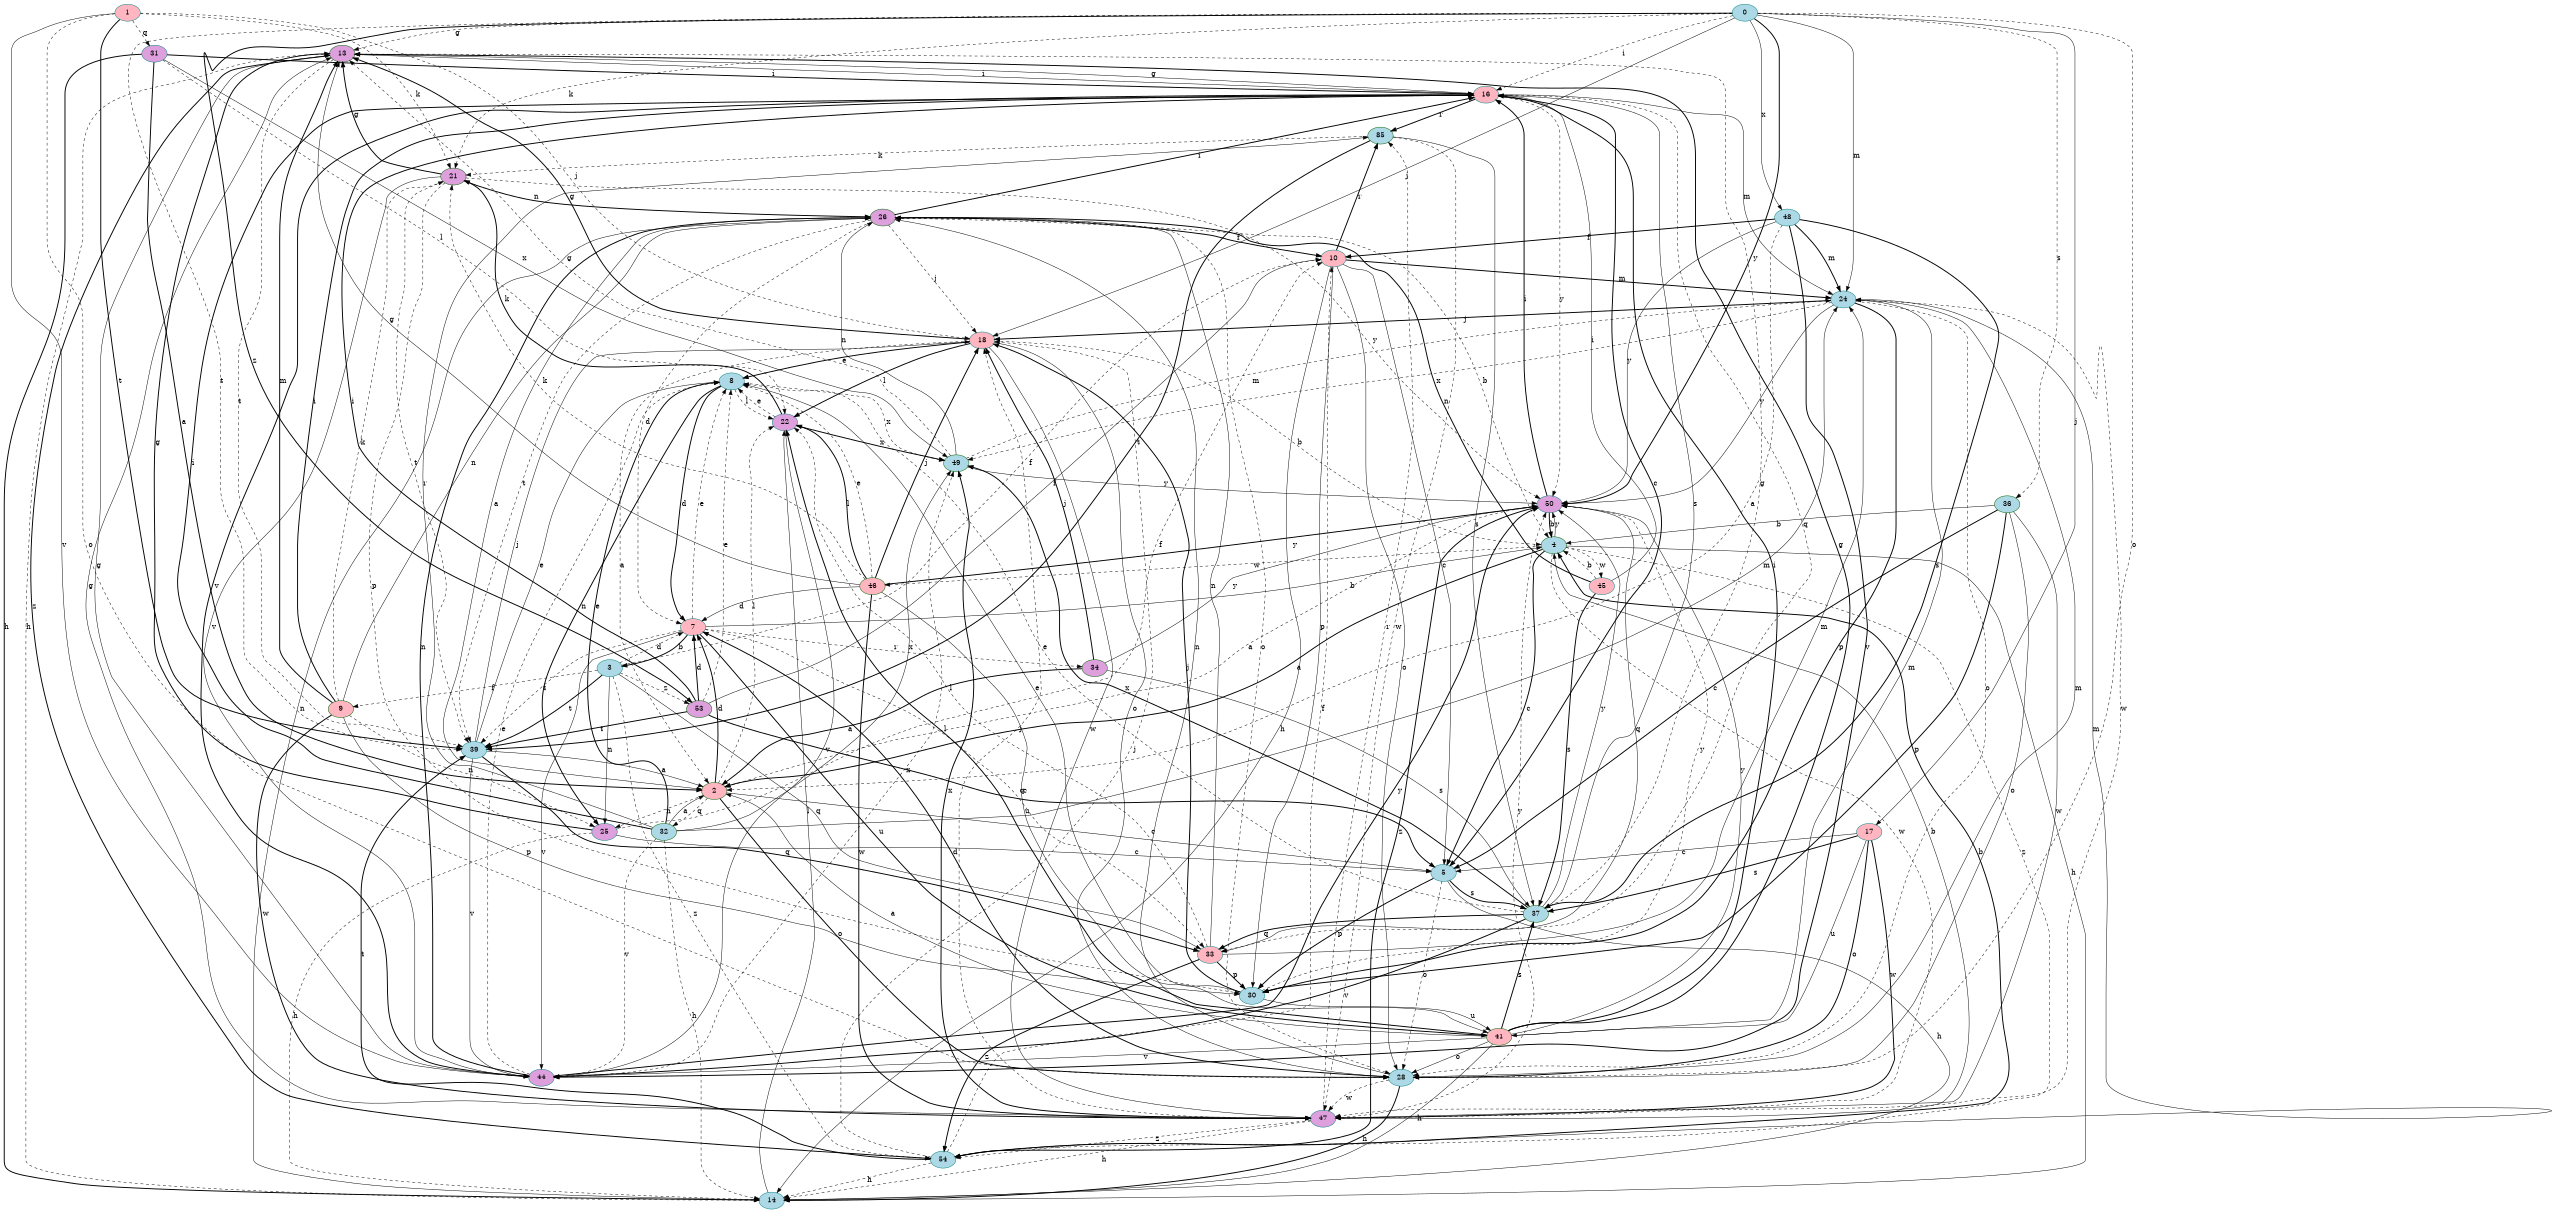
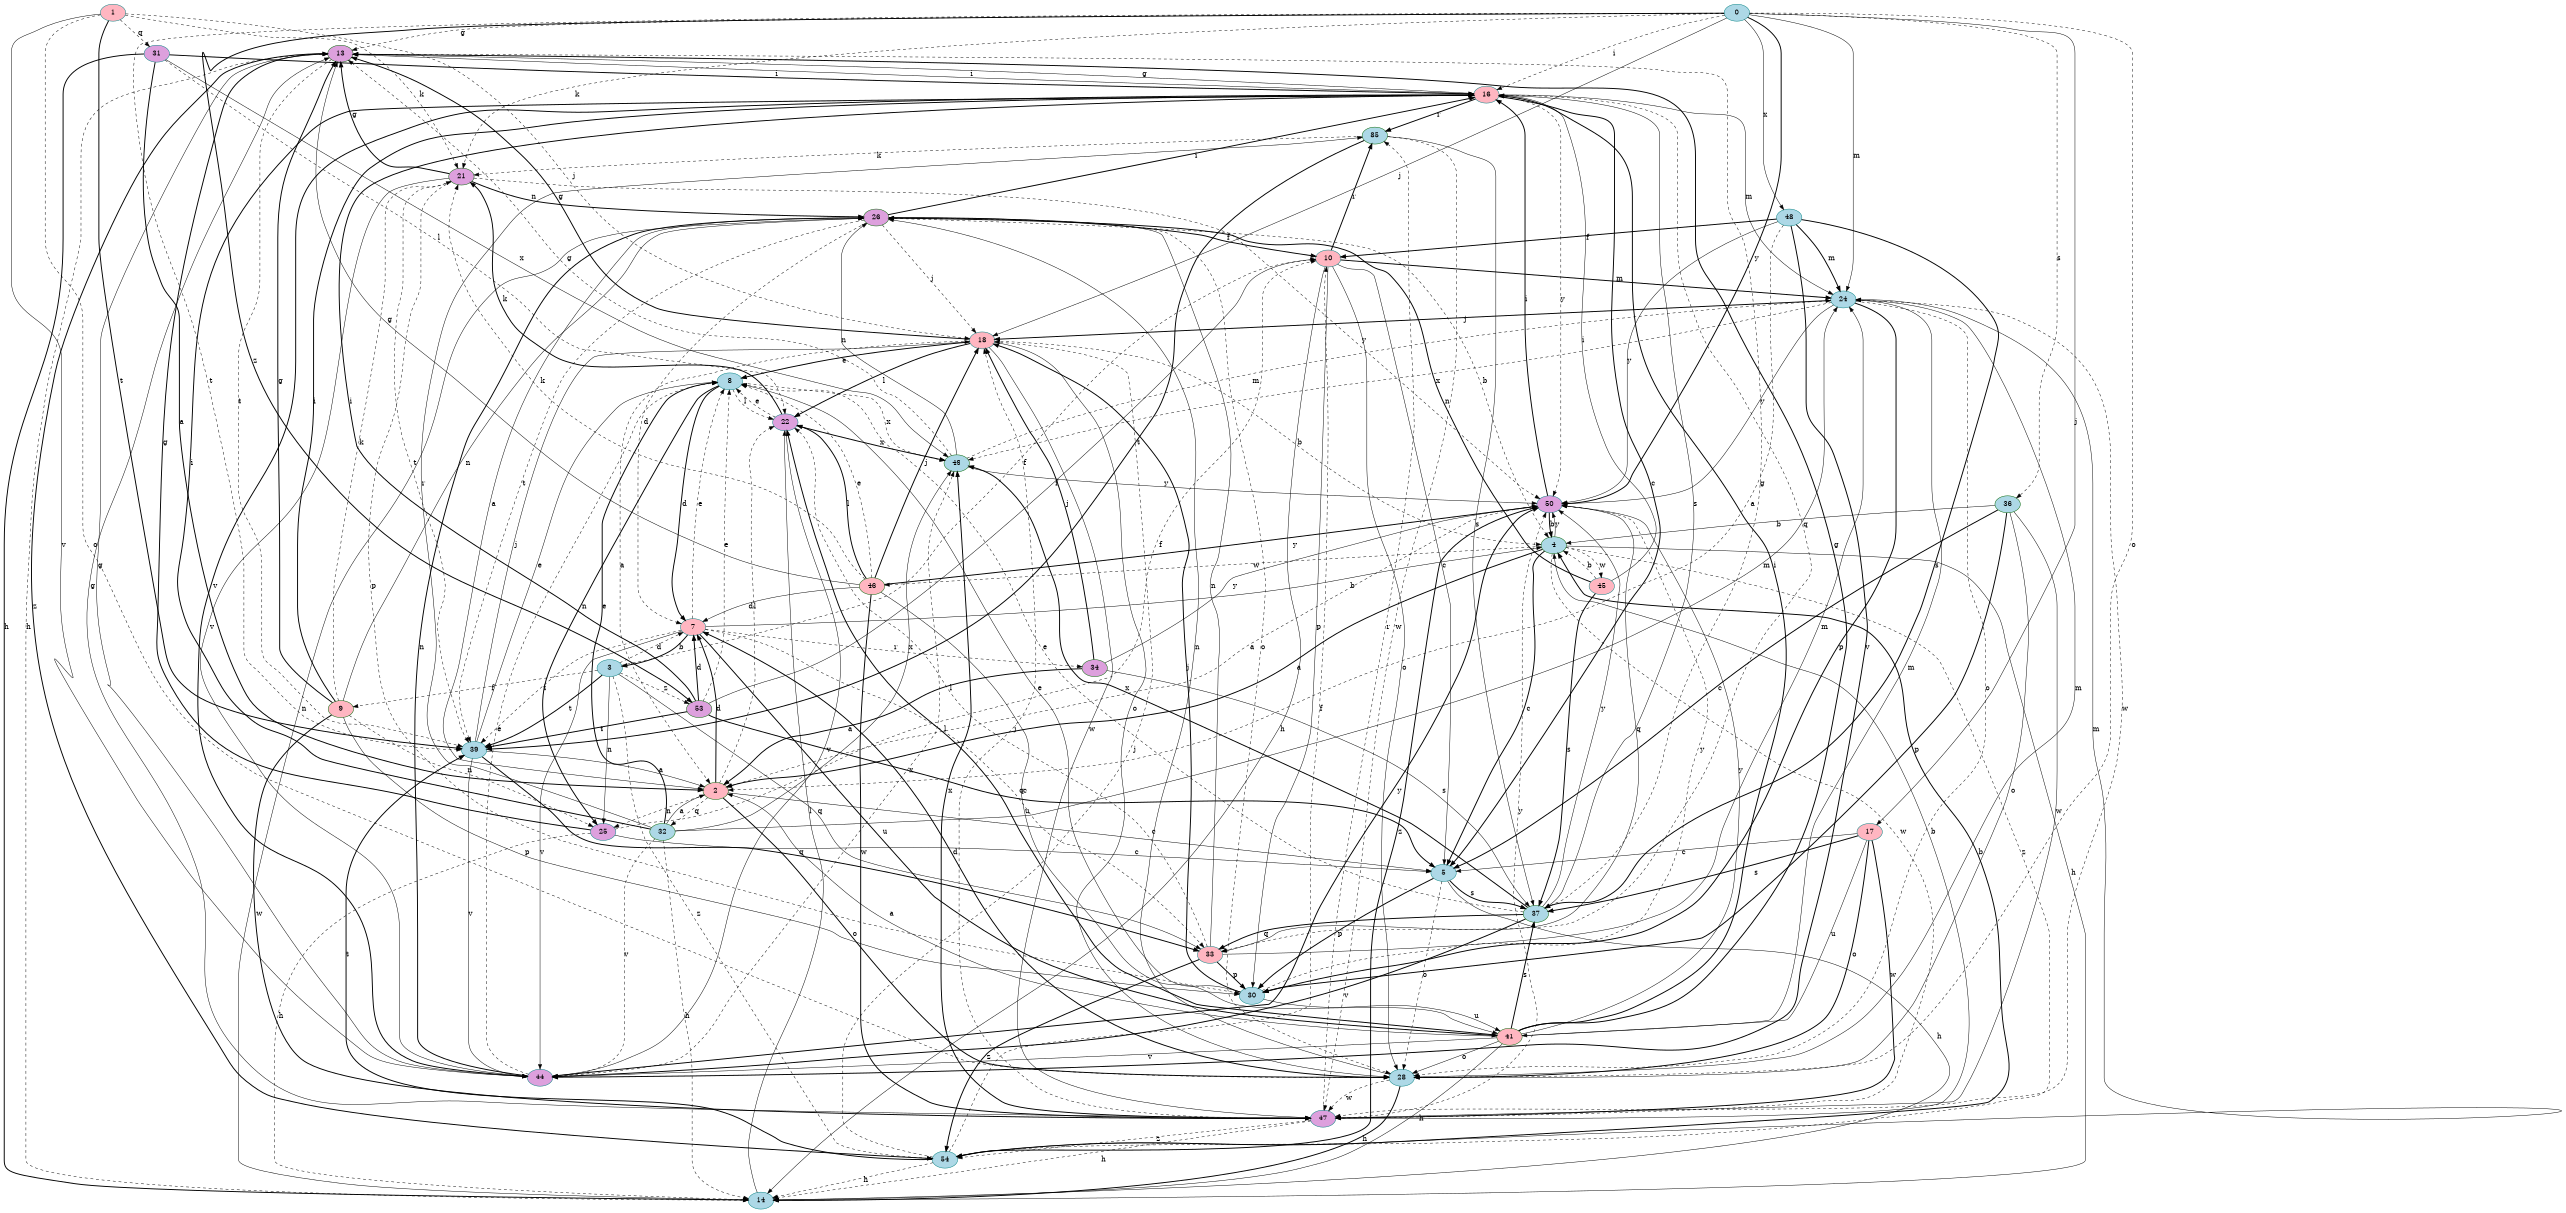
  strict digraph {
    node [color=teal fillcolor=lightblue style=filled]
    edge [style=bold]
    13 [color=darkgreen fillcolor=plum]
    0
    16 [fillcolor=lightpink]
    17 [fillcolor=lightpink]
    18 [fillcolor=lightpink]
    21 [color=darkgreen fillcolor=plum]
    24
    28
    36 [color=darkgreen]
    39
    48
    50 [fillcolor=plum]
    53 [color=darkgreen fillcolor=plum]
    54
    14
    44 [fillcolor=plum]
    5
    33 [fillcolor=lightpink]
    37 [color=darkgreen]
    n20 [color=darkgreen label=85]
    47 [fillcolor=plum]
    n22 [color=darkgreen fillcolor=lightpink label=41]
    2 [color=darkgreen fillcolor=lightpink]
    22 [fillcolor=plum]
    4 [color=darkgreen]
    8
    30
    26 [color=darkgreen fillcolor=plum]
    49 [color=darkgreen]
    7 [fillcolor=lightpink]
    10 [fillcolor=lightpink]
    1 [fillcolor=lightpink]
    31 [fillcolor=plum]
    25 [fillcolor=plum]
    32 [color=darkgreen]
    3
    34 [color=darkgreen fillcolor=plum]
    9 [color=darkgreen fillcolor=lightpink]
    45 [fillcolor=lightpink]
    46 [color=darkgreen fillcolor=lightpink]
    13 -> 16 [label=i style=solid]
    13 -> 39 [label=t style=dashed]
    13 -> 54 [label=z]
    13 -> 14 [label=h style=dashed]
    0 -> 13 [label=g style=dashed]
    0 -> 16 [label=i style=dashed]
    0 -> 17 [label=j style=solid]
    0 -> 18 [label=j style=solid]
    0 -> 21 [label=k style=dashed]
    0 -> 24 [label=m style=solid]
    0 -> 28 [label=o style=dashed]
    0 -> 36 [label=s style=dashed]
    0 -> 39 [label=t style=dashed]
    0 -> 48 [label=x style=solid]
    0 -> 50 [label=y]
    0 -> 53 [label=z]
    16 -> 13 [label=g style=solid]
    16 -> 24 [label=m style=solid]
    16 -> 50 [label=y style=dashed]
    16 -> 44 [label=v]
    16 -> 5 [label=c]
    16 -> 33 [label=q style=dashed]
    16 -> 37 [label=s style=solid]
    16 -> n20 [label=r]
    17 -> 28 [label=o]
    17 -> 5 [label=c style=solid]
    17 -> 37 [label=s]
    17 -> 47 [label=w]
    17 -> n22 [label=u style=solid]
    18 -> 13 [label=g]
    18 -> 28 [label=o style=solid]
    18 -> 47 [label=w style=solid]
    18 -> 2 [label=a style=dashed]
    18 -> 22 [label=l]
    18 -> 4 [label=b style=dashed]
    18 -> 8 [label=e]
    21 -> 13 [label=g]
    21 -> 39 [label=t style=dashed]
    21 -> 50 [label=y style=dashed]
    21 -> 44 [label=v style=solid]
    21 -> 30 [label=p style=dashed]
    21 -> 26 [label=n]
    24 -> 18 [label=j]
    24 -> 28 [label=o style=dashed]
    24 -> 50 [label=y style=solid]
    24 -> 47 [label=w style=dashed]
    24 -> 30 [label=p]
    24 -> 49 [label=x style=dashed]
    28 -> 24 [label=m style=solid]
    28 -> 14 [label=h]
    28 -> 47 [label=w style=dashed]
    28 -> 26 [label=n style=solid]
    28 -> 7 [label=d]
    36 -> 28 [label=o style=solid]
    36 -> 5 [label=c]
    36 -> 47 [label=w style=solid]
    36 -> 4 [label=b style=solid]
    36 -> 30 [label=p]
    39 -> 18 [label=j style=solid]
    39 -> 44 [label=v style=solid]
    39 -> 33 [label=q]
    39 -> 2 [label=a style=solid]
    39 -> 8 [label=e style=solid]
    48 -> 24 [label=m]
    48 -> 50 [label=y style=solid]
    48 -> 44 [label=v]
    48 -> 37 [label=s]
    48 -> 2 [label=a style=dashed]
    48 -> 10 [label=f]
    50 -> 16 [label=i]
    50 -> 54 [label=z]
    50 -> 33 [label=q style=solid]
    50 -> 2 [label=a style=dashed]
    50 -> 4 [label=b]
    53 -> 16 [label=i]
    53 -> 39 [label=t]
    53 -> 5 [label=c]
    53 -> 8 [label=e style=dashed]
    53 -> 7 [label=d]
    53 -> 10 [label=f style=solid]
    54 -> 18 [label=j style=dashed]
    54 -> 24 [label=m style=solid]
    54 -> 39 [label=t]
    54 -> 14 [label=h style=dashed]
    54 -> 4 [label=b]
    54 -> 10 [label=f style=dashed]
    14 -> 22 [label=l style=solid]
    14 -> 26 [label=n style=solid]
    44 -> 13 [label=g style=solid]
    44 -> 50 [label=y]
    44 -> 8 [label=e style=dashed]
    44 -> 26 [label=n]
    44 -> 49 [label=x style=dashed]
    5 -> 28 [label=o style=dashed]
    5 -> 14 [label=h style=solid]
    5 -> 37 [label=s]
    5 -> 30 [label=p]
    33 -> 24 [label=m style=solid]
    33 -> 54 [label=z]
    33 -> 22 [label=l style=dashed]
    33 -> 30 [label=p]
    33 -> 26 [label=n style=solid]
    37 -> 13 [label=g style=dashed]
    37 -> 50 [label=y style=solid]
    37 -> 44 [label=v]
    37 -> 33 [label=q]
    37 -> 8 [label=e style=dashed]
    37 -> 49 [label=x]
    n20 -> 21 [label=k style=dashed]
    n20 -> 39 [label=t]
    n20 -> 37 [label=s style=solid]
    n20 -> 47 [label=w style=dashed]
    47 -> 13 [label=g style=solid]
    47 -> 18 [label=j style=dashed]
    47 -> 50 [label=y style=dashed]
    47 -> 54 [label=z style=dashed]
    47 -> 14 [label=h style=dashed]
    47 -> n20 [label=r style=dashed]
    47 -> 4 [label=b style=solid]
    47 -> 49 [label=x]
    n22 -> 13 [label=g]
    n22 -> 16 [label=i]
    n22 -> 24 [label=m style=solid]
    n22 -> 28 [label=o style=solid]
    n22 -> 50 [label=y style=solid]
    n22 -> 14 [label=h style=solid]
    n22 -> 44 [label=v style=solid]
    n22 -> 37 [label=s]
    n22 -> 2 [label=a style=solid]
    n22 -> 22 [label=l]
    2 -> 28 [label=o]
    2 -> 5 [label=c style=solid]
    2 -> 22 [label=l style=dashed]
    2 -> 7 [label=d]
    2 -> 25 [label=n style=dashed]
    2 -> 32 [label=q style=dashed]
    22 -> 21 [label=k]
    22 -> 44 [label=v style=solid]
    22 -> 8 [label=e style=dashed]
    22 -> 49 [label=x]
    4 -> 50 [label=y style=solid]
    4 -> 54 [label=z style=dashed]
    4 -> 14 [label=h style=solid]
    4 -> 5 [label=c]
    4 -> 47 [label=w style=dashed]
    4 -> 2 [label=a]
    4 -> 45 [label=w style=dashed]
    4 -> 46 [label=w style=dashed]
    8 -> 22 [label=l style=dashed]
    8 -> 49 [label=x style=dashed]
    8 -> 7 [label=d]
    8 -> 25 [label=n]
    30 -> 18 [label=j]
    30 -> 50 [label=y style=dashed]
    30 -> n22 [label=u style=solid]
    30 -> 8 [label=e style=solid]
    26 -> 16 [label=i]
    26 -> 18 [label=j style=dashed]
    26 -> 28 [label=o style=dashed]
    26 -> 39 [label=t style=dashed]
    26 -> 2 [label=a style=solid]
    26 -> 4 [label=b style=dashed]
    26 -> 7 [label=d style=dashed]
    26 -> 10 [label=f]
    49 -> 13 [label=g style=dashed]
    49 -> 24 [label=m style=dashed]
    49 -> 50 [label=y style=solid]
    49 -> 26 [label=n style=solid]
    7 -> 39 [label=t style=dashed]
    7 -> 44 [label=v style=solid]
    7 -> 33 [label=q style=dashed]
    7 -> n22 [label=u]
    7 -> 4 [label=b style=solid]
    7 -> 8 [label=e style=dashed]
    7 -> 3 [label=b]
    7 -> 34 [label=r style=dashed]
    10 -> 24 [label=m]
    10 -> 28 [label=o style=solid]
    10 -> 14 [label=h style=solid]
    10 -> 5 [label=c style=solid]
    10 -> n20 [label=r]
    10 -> 30 [label=p style=solid]
    1 -> 18 [label=j style=dashed]
    1 -> 21 [label=k style=dashed]
    1 -> 28 [label=o style=dashed]
    1 -> 39 [label=t]
    1 -> 44 [label=v style=solid]
    1 -> 31 [label=q style=dashed]
    31 -> 16 [label=i]
    31 -> 14 [label=h]
    31 -> 2 [label=a]
    31 -> 22 [label=l style=dashed]
    31 -> 49 [label=x style=solid]
    25 -> 13 [label=g]
    25 -> 14 [label=h style=dashed]
    25 -> 5 [label=c style=solid]
    25 -> 10 [label=f style=dashed]
    32 -> 16 [label=i]
    32 -> 24 [label=m style=solid]
    32 -> 14 [label=h style=dashed]
    32 -> 44 [label=v style=dashed]
    32 -> n20 [label=r style=solid]
    32 -> 2 [label=a style=solid]
    32 -> 8 [label=e]
    32 -> 49 [label=x style=solid]
    3 -> 39 [label=t]
    3 -> 53 [label=z style=dashed]
    3 -> 54 [label=z style=dashed]
    3 -> 33 [label=q style=solid]
    3 -> 7 [label=d style=dashed]
    3 -> 10 [label=f style=dashed]
    3 -> 25 [label=n style=solid]
    3 -> 9 [label=f style=dashed]
    34 -> 18 [label=j]
    34 -> 50 [label=y style=solid]
    34 -> 37 [label=s style=solid]
    34 -> 2 [label=a]
-   9 -> 13 [label=m]
+   9 -> 13 [label=g]
    9 -> 16 [label=i]
    9 -> 21 [label=k style=dashed]
    9 -> 47 [label=w]
    9 -> 30 [label=p style=solid]
    9 -> 26 [label=n style=solid]
    9 -> 25 [label=n style=dashed]
    45 -> 16 [label=i style=solid]
    45 -> 37 [label=s]
    45 -> 4 [label=b style=dashed]
    45 -> 26 [label=n]
    46 -> 13 [label=g style=solid]
    46 -> 18 [label=j]
    46 -> 21 [label=k style=dashed]
    46 -> 50 [label=y]
    46 -> 47 [label=w]
    46 -> n22 [label=u style=solid]
    46 -> 22 [label=l]
    46 -> 8 [label=e style=dashed]
    46 -> 7 [label=d style=solid]
  }
